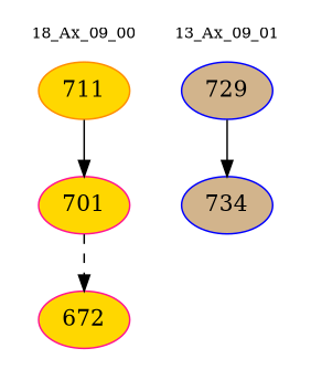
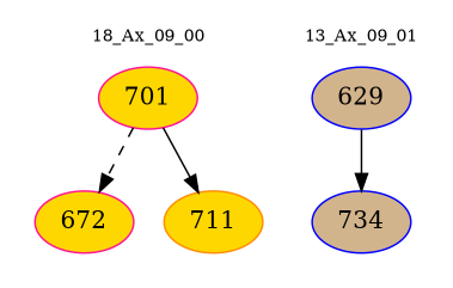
  digraph {
    node [color=deeppink fillcolor=gold style=filled]
    edge [color=black style=solid]
    n1 [label=701]
    n2 [label=672]
    n3 [color=darkorange label=711]
-   n4 [color=blue fillcolor=tan label=729]
+   n4 [color=blue fillcolor=tan label=629]
    n5 [color=blue fillcolor=tan label=734]
    subgraph cluster_1 {
      color=white
      fontsize=10
      label="18_Ax_09_00"
      n1
      n2
      n3
    }
    subgraph cluster_2 {
      color=white
      fontsize=10
      label="13_Ax_09_01"
      n4
      n5
    }
    n1 -> n2 [style=dashed]
-   n3 -> n1
+   n1 -> n3
    n4 -> n5
  }
